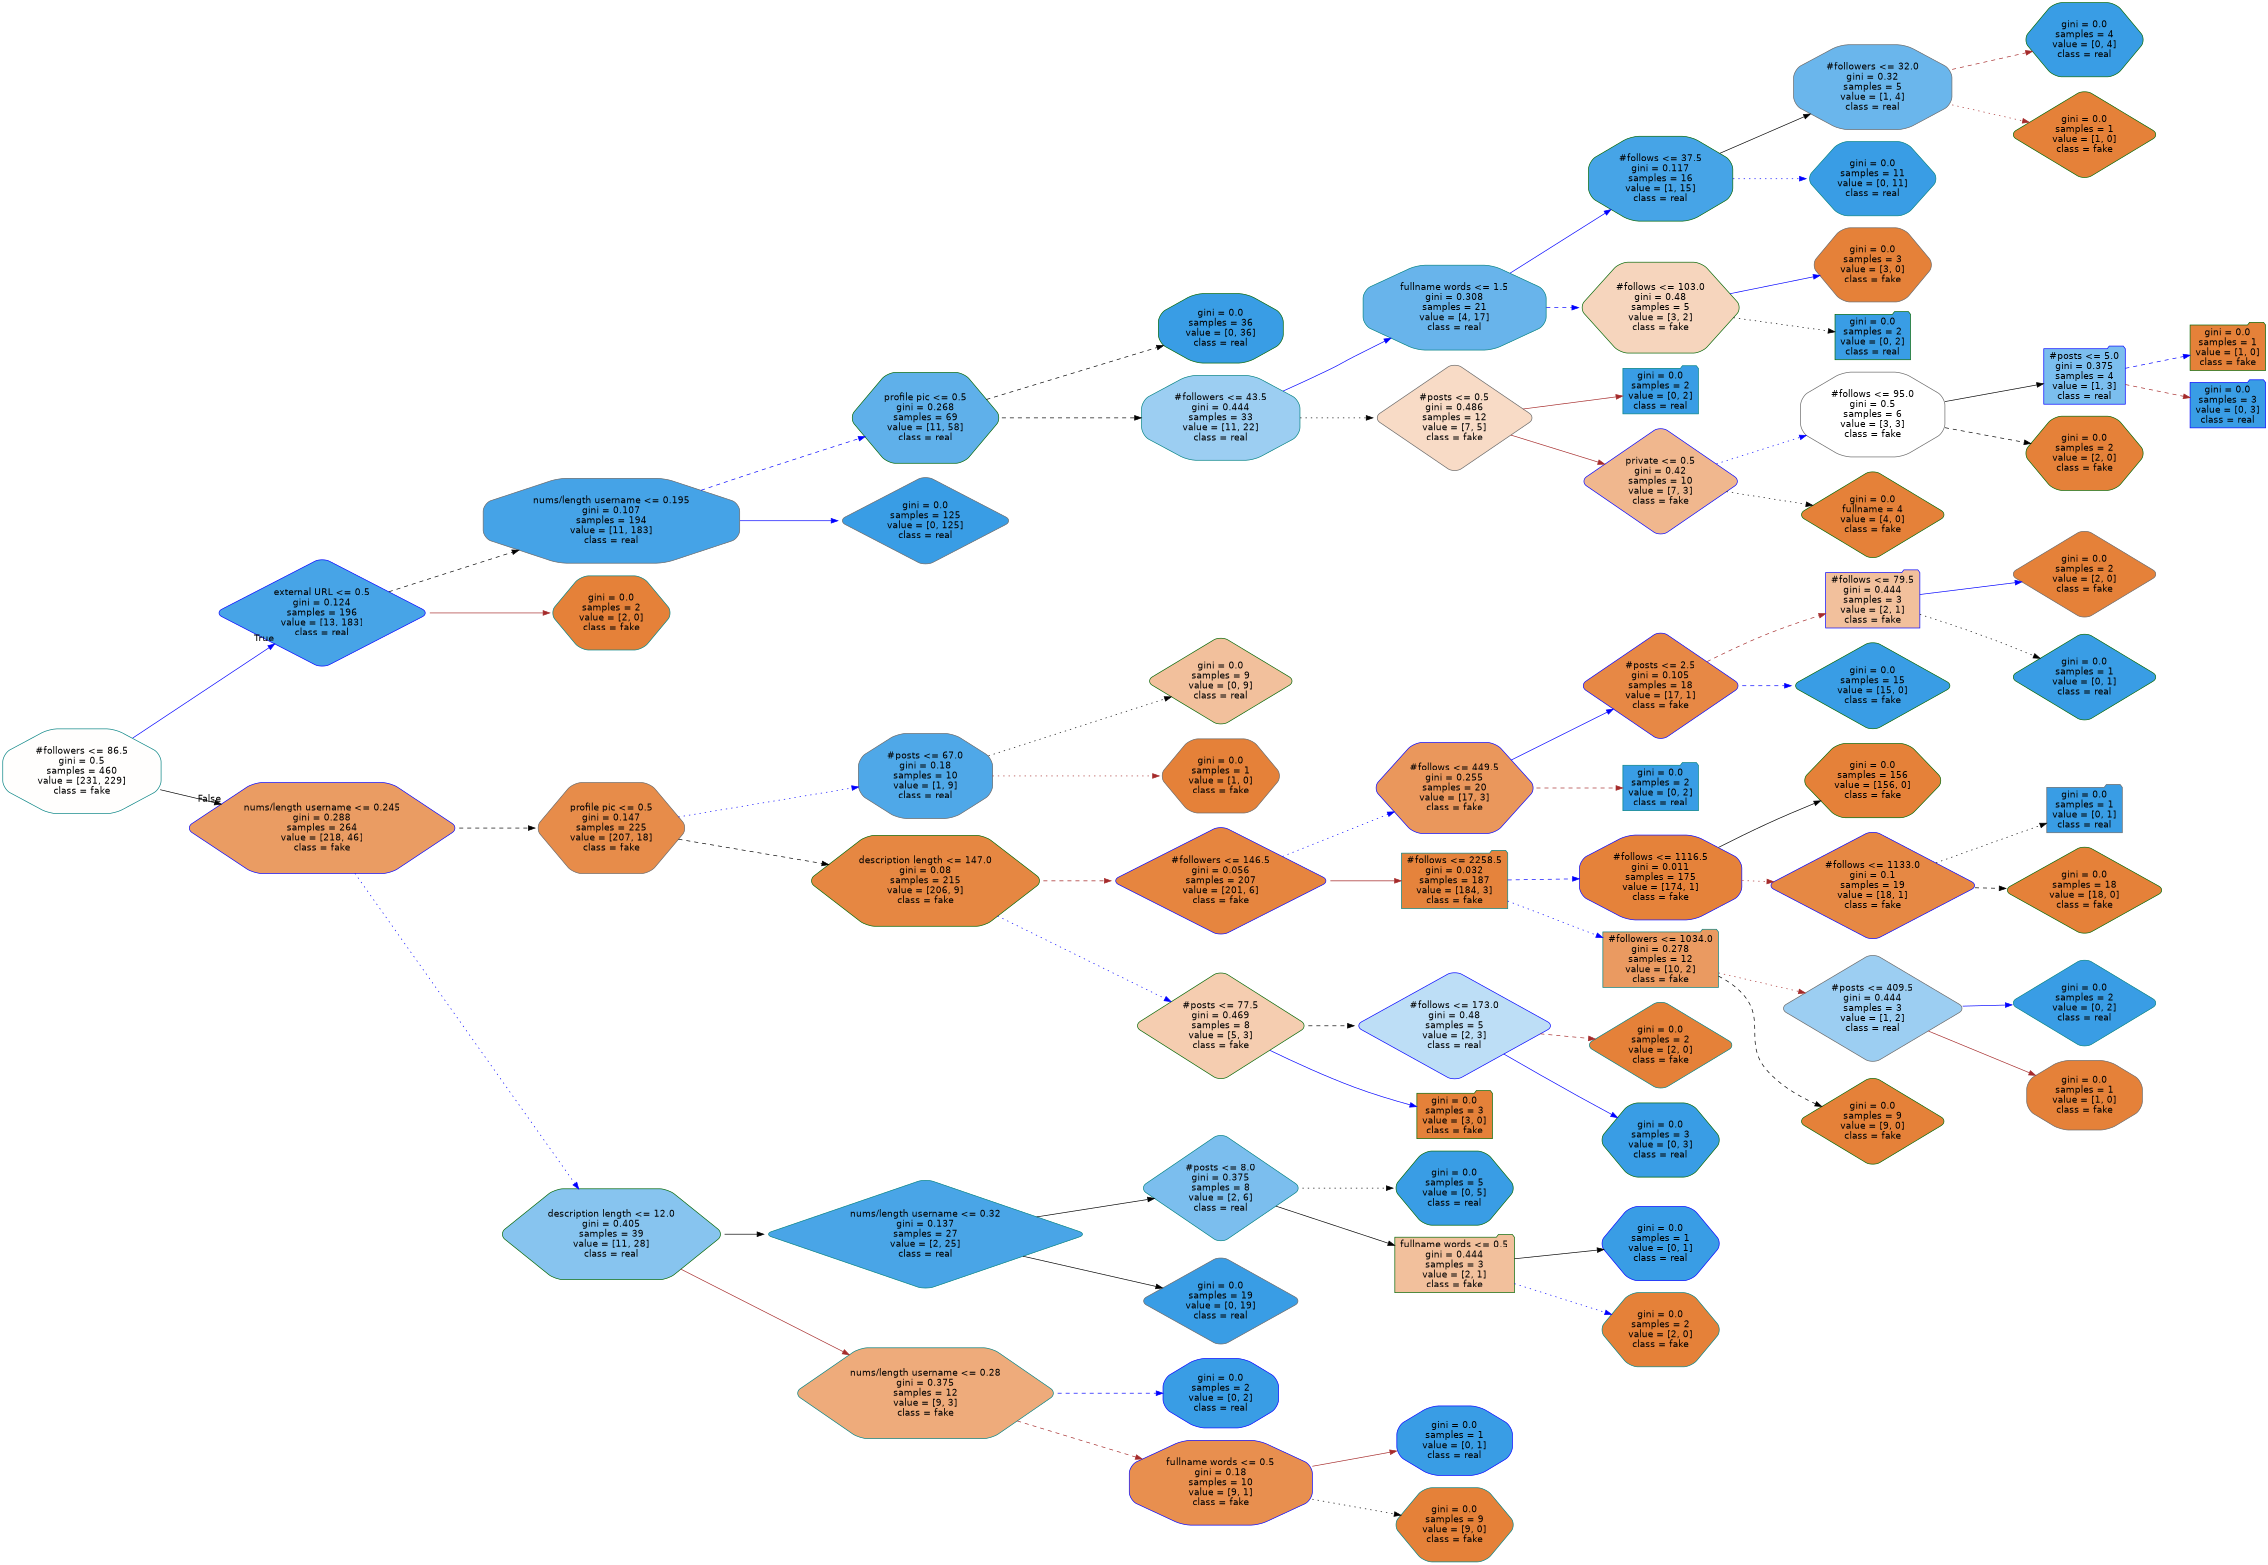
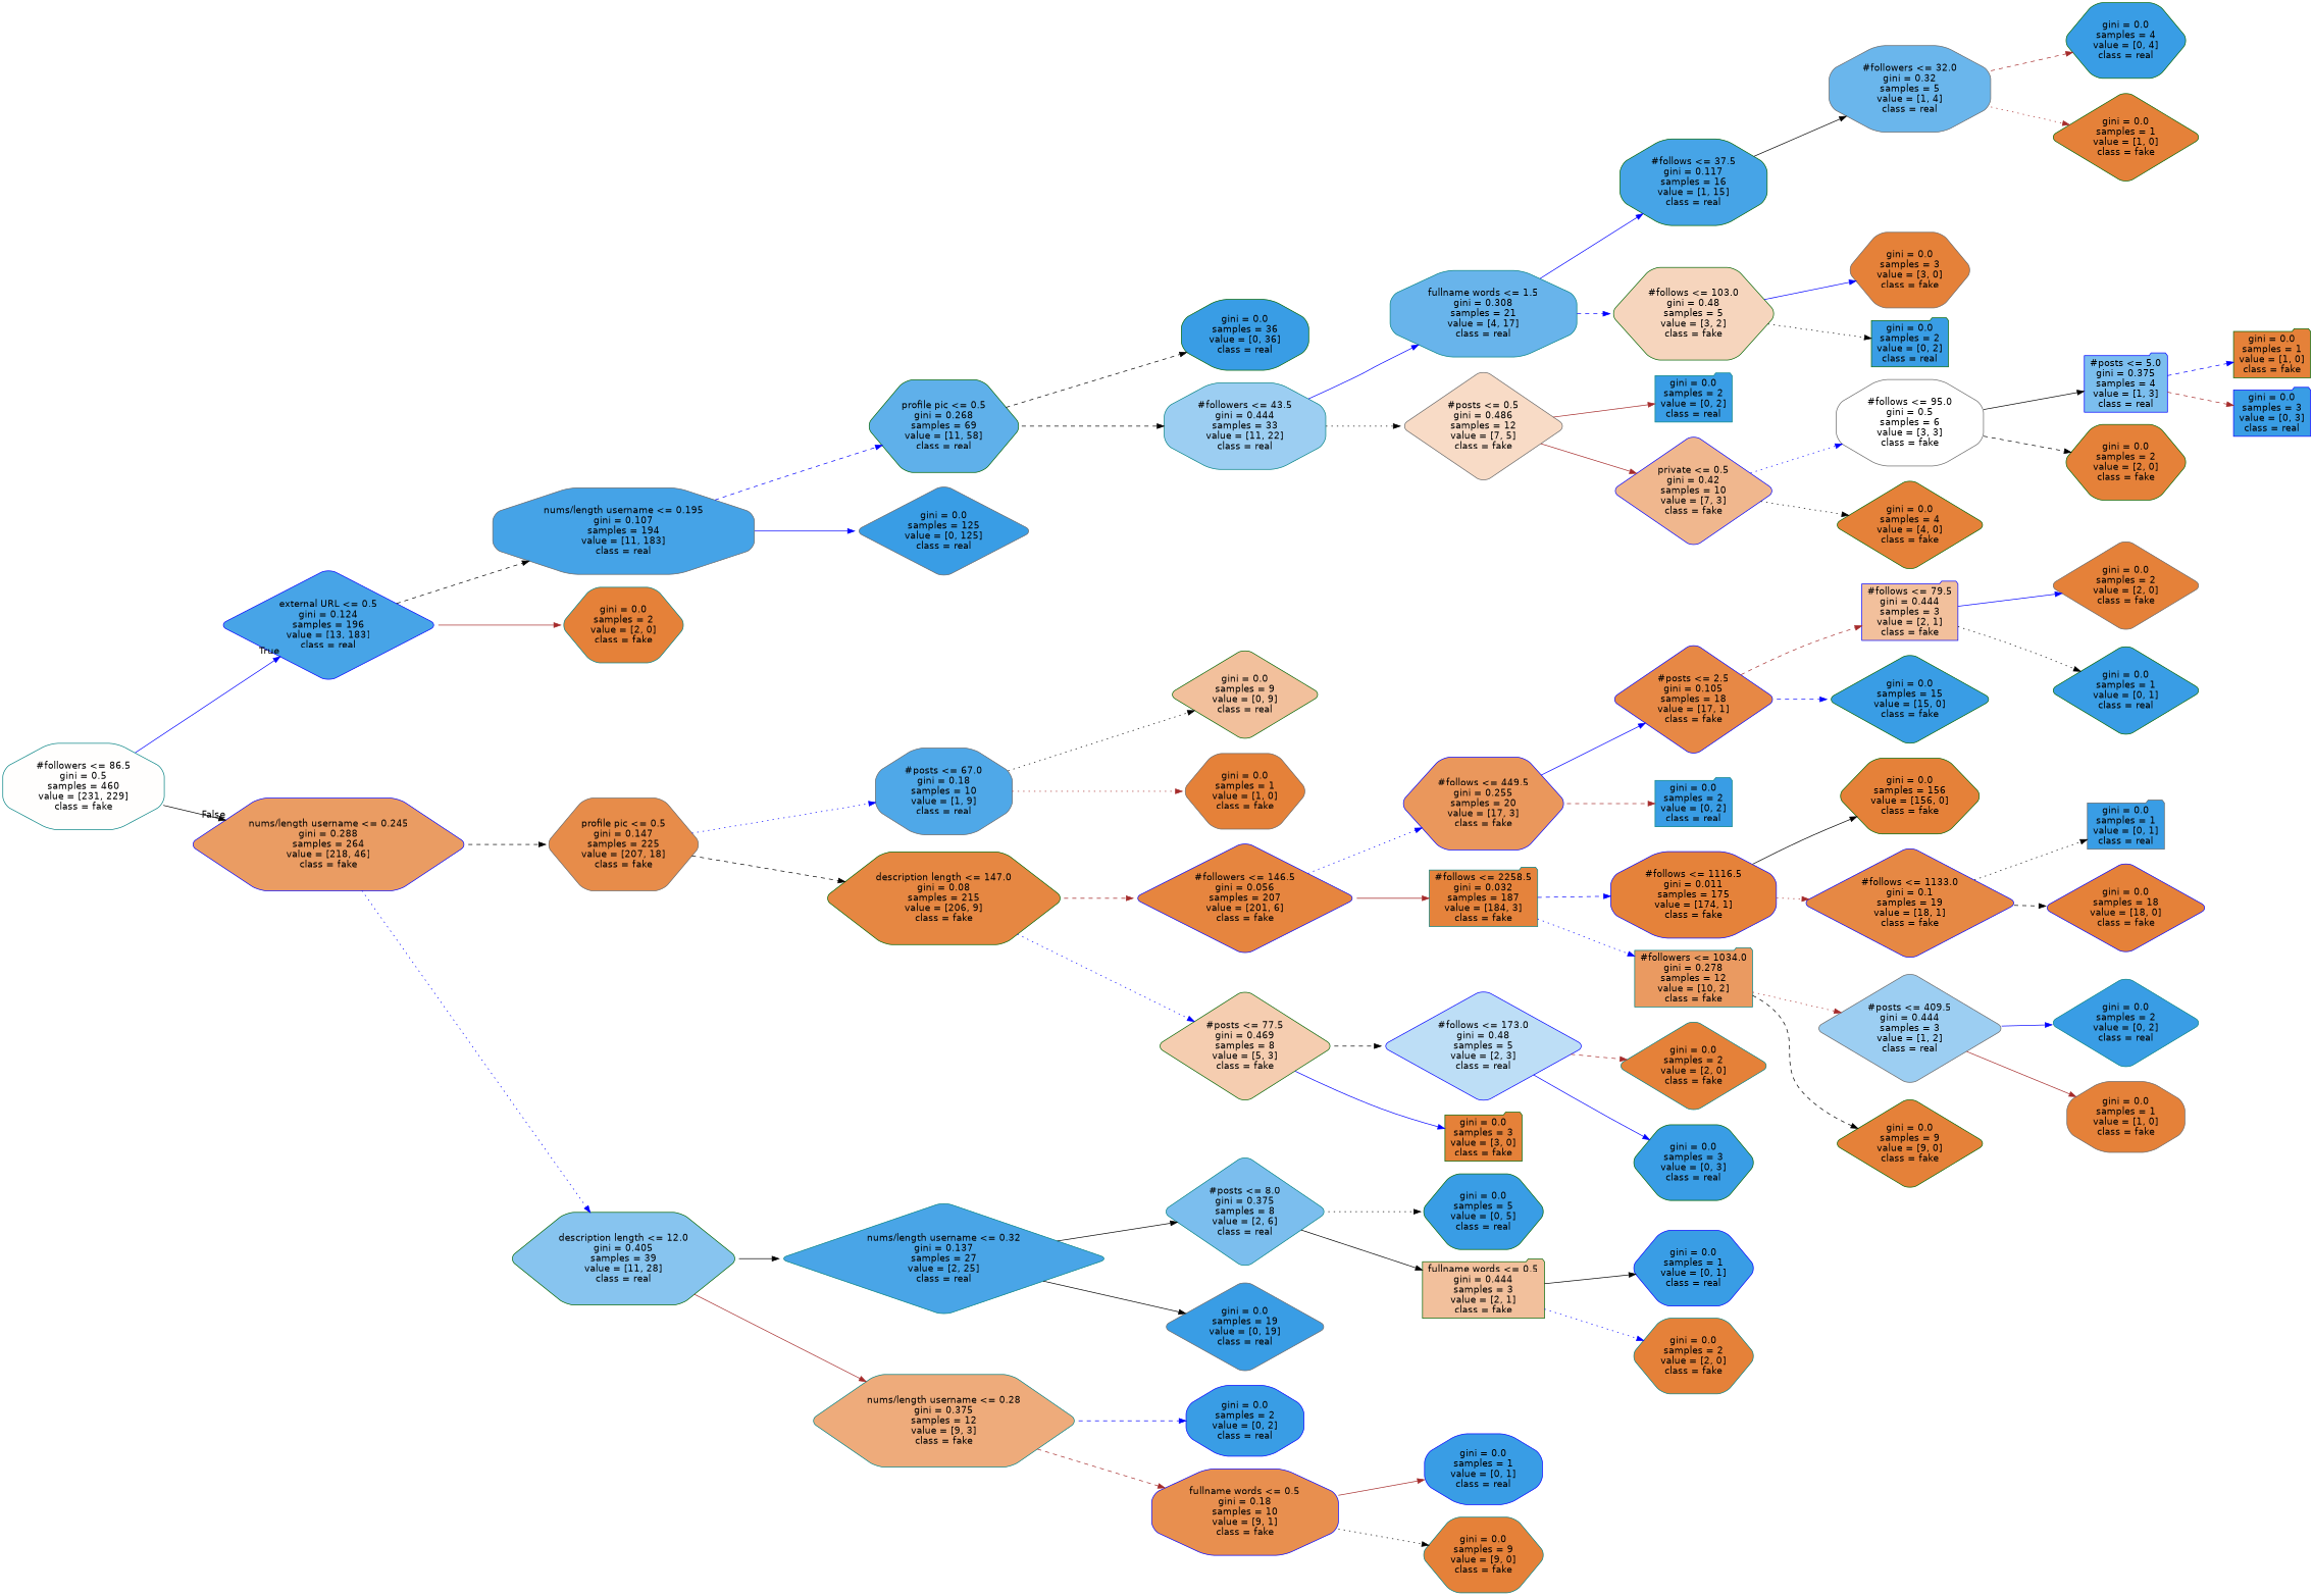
  digraph {
    rankdir=LR
    node [color=darkgreen fillcolor="#399de5" fontname=helvetica shape=diamond style="filled, rounded"]
    edge [color=black fontname=helvetica style=solid]
    n1 [color=teal fillcolor="#fffefd" label="#followers <= 86.5\ngini = 0.5\nsamples = 460\nvalue = [231, 229]\nclass = fake" shape=octagon]
    n2 [color=blue fillcolor="#47a4e7" label="external URL <= 0.5\ngini = 0.124\nsamples = 196\nvalue = [13, 183]\nclass = real"]
    n3 [color=blue fillcolor="#ea9c63" label="nums/length username <= 0.245\ngini = 0.288\nsamples = 264\nvalue = [218, 46]\nclass = fake" shape=hexagon]
    n4 [color=gray40 fillcolor="#45a3e7" label="nums/length username <= 0.195\ngini = 0.107\nsamples = 194\nvalue = [11, 183]\nclass = real" shape=octagon]
    n5 [color=teal fillcolor="#e58139" label="gini = 0.0\nsamples = 2\nvalue = [2, 0]\nclass = fake" shape=hexagon]
    n6 [color=gray40 fillcolor="#e78c4a" label="profile pic <= 0.5\ngini = 0.147\nsamples = 225\nvalue = [207, 18]\nclass = fake" shape=hexagon]
    n7 [fillcolor="#87c4ef" label="description length <= 12.0\ngini = 0.405\nsamples = 39\nvalue = [11, 28]\nclass = real" shape=hexagon]
    n8 [fillcolor="#5fb0ea" label="profile pic <= 0.5\ngini = 0.268\nsamples = 69\nvalue = [11, 58]\nclass = real" shape=hexagon]
    n9 [color=gray40 label="gini = 0.0\nsamples = 125\nvalue = [0, 125]\nclass = real"]
    n10 [label="gini = 0.0\nsamples = 36\nvalue = [0, 36]\nclass = real" shape=octagon]
    n11 [color=teal fillcolor="#9ccef2" label="#followers <= 43.5\ngini = 0.444\nsamples = 33\nvalue = [11, 22]\nclass = real" shape=octagon]
    n12 [color=teal fillcolor="#68b4eb" label="fullname words <= 1.5\ngini = 0.308\nsamples = 21\nvalue = [4, 17]\nclass = real" shape=octagon]
    n13 [color=gray40 fillcolor="#f8dbc6" label="#posts <= 0.5\ngini = 0.486\nsamples = 12\nvalue = [7, 5]\nclass = fake"]
    n14 [fillcolor="#46a4e7" label="#follows <= 37.5\ngini = 0.117\nsamples = 16\nvalue = [1, 15]\nclass = real" shape=octagon]
    n15 [fillcolor="#f6d5bd" label="#follows <= 103.0\ngini = 0.48\nsamples = 5\nvalue = [3, 2]\nclass = fake" shape=hexagon]
    n16 [color=teal label="gini = 0.0\nsamples = 2\nvalue = [0, 2]\nclass = real" shape=folder]
    n17 [color=blue fillcolor="#f0b78e" label="private <= 0.5\ngini = 0.42\nsamples = 10\nvalue = [7, 3]\nclass = fake"]
    n18 [color=gray40 fillcolor="#6ab6ec" label="#followers <= 32.0\ngini = 0.32\nsamples = 5\nvalue = [1, 4]\nclass = real" shape=octagon]
-   n19 [color=teal label="gini = 0.0\nsamples = 11\nvalue = [0, 11]\nclass = real" shape=hexagon]
    n20 [color=gray40 fillcolor="#e58139" label="gini = 0.0\nsamples = 3\nvalue = [3, 0]\nclass = fake" shape=hexagon]
    n21 [label="gini = 0.0\nsamples = 2\nvalue = [0, 2]\nclass = real" shape=folder]
    n22 [label="gini = 0.0\nsamples = 4\nvalue = [0, 4]\nclass = real" shape=hexagon]
    n23 [fillcolor="#e58139" label="gini = 0.0\nsamples = 1\nvalue = [1, 0]\nclass = fake"]
    n24 [color=gray40 fillcolor="#ffffff" label="#follows <= 95.0\ngini = 0.5\nsamples = 6\nvalue = [3, 3]\nclass = fake" shape=octagon]
-   n25 [fillcolor="#e58139" label="gini = 0.0\nfullname = 4\nvalue = [4, 0]\nclass = fake"]
+   n25 [fillcolor="#e58139" label="gini = 0.0\nsamples = 4\nvalue = [4, 0]\nclass = fake"]
    n26 [color=blue fillcolor="#7bbeee" label="#posts <= 5.0\ngini = 0.375\nsamples = 4\nvalue = [1, 3]\nclass = real" shape=folder]
    n27 [fillcolor="#e58139" label="gini = 0.0\nsamples = 2\nvalue = [2, 0]\nclass = fake" shape=hexagon]
    n28 [fillcolor="#e58139" label="gini = 0.0\nsamples = 1\nvalue = [1, 0]\nclass = fake" shape=folder]
    n29 [color=blue label="gini = 0.0\nsamples = 3\nvalue = [0, 3]\nclass = real" shape=folder]
    n30 [color=gray40 fillcolor="#4fa8e8" label="#posts <= 67.0\ngini = 0.18\nsamples = 10\nvalue = [1, 9]\nclass = real" shape=octagon]
    n31 [fillcolor="#e68742" label="description length <= 147.0\ngini = 0.08\nsamples = 215\nvalue = [206, 9]\nclass = fake" shape=hexagon]
    n32 [color=teal fillcolor="#49a5e7" label="nums/length username <= 0.32\ngini = 0.137\nsamples = 27\nvalue = [2, 25]\nclass = real"]
    n33 [color=teal fillcolor="#eeab7b" label="nums/length username <= 0.28\ngini = 0.375\nsamples = 12\nvalue = [9, 3]\nclass = fake" shape=hexagon]
    n34 [fillcolor="#f2c09c" label="gini = 0.0\nsamples = 9\nvalue = [0, 9]\nclass = real"]
    n35 [color=gray40 fillcolor="#e58139" label="gini = 0.0\nsamples = 1\nvalue = [1, 0]\nclass = fake" shape=hexagon]
    n36 [color=blue fillcolor="#e6853f" label="#followers <= 146.5\ngini = 0.056\nsamples = 207\nvalue = [201, 6]\nclass = fake"]
    n37 [fillcolor="#f5cdb0" label="#posts <= 77.5\ngini = 0.469\nsamples = 8\nvalue = [5, 3]\nclass = fake"]
    n38 [color=blue fillcolor="#ea975c" label="#follows <= 449.5\ngini = 0.255\nsamples = 20\nvalue = [17, 3]\nclass = fake" shape=hexagon]
    n39 [color=teal fillcolor="#e5833c" label="#follows <= 2258.5\ngini = 0.032\nsamples = 187\nvalue = [184, 3]\nclass = fake" shape=folder]
    n40 [color=blue fillcolor="#bddef6" label="#follows <= 173.0\ngini = 0.48\nsamples = 5\nvalue = [2, 3]\nclass = real"]
    n41 [fillcolor="#e58139" label="gini = 0.0\nsamples = 3\nvalue = [3, 0]\nclass = fake" shape=folder]
    n42 [color=blue fillcolor="#e78845" label="#posts <= 2.5\ngini = 0.105\nsamples = 18\nvalue = [17, 1]\nclass = fake"]
    n43 [color=teal label="gini = 0.0\nsamples = 2\nvalue = [0, 2]\nclass = real" shape=folder]
    n44 [color=blue fillcolor="#e5823a" label="#follows <= 1116.5\ngini = 0.011\nsamples = 175\nvalue = [174, 1]\nclass = fake" shape=octagon]
    n45 [color=teal fillcolor="#ea9a61" label="#followers <= 1034.0\ngini = 0.278\nsamples = 12\nvalue = [10, 2]\nclass = fake" shape=folder]
    n46 [color=blue fillcolor="#f2c09c" label="#follows <= 79.5\ngini = 0.444\nsamples = 3\nvalue = [2, 1]\nclass = fake" shape=folder]
    n47 [label="gini = 0.0\nsamples = 15\nvalue = [15, 0]\nclass = fake"]
    n48 [color=gray40 fillcolor="#e58139" label="gini = 0.0\nsamples = 2\nvalue = [2, 0]\nclass = fake"]
    n49 [label="gini = 0.0\nsamples = 1\nvalue = [0, 1]\nclass = real"]
    n50 [fillcolor="#e58139" label="gini = 0.0\nsamples = 156\nvalue = [156, 0]\nclass = fake" shape=hexagon]
    n51 [color=blue fillcolor="#e68844" label="#follows <= 1133.0\ngini = 0.1\nsamples = 19\nvalue = [18, 1]\nclass = fake"]
    n52 [color=gray40 fillcolor="#9ccef2" label="#posts <= 409.5\ngini = 0.444\nsamples = 3\nvalue = [1, 2]\nclass = real"]
    n53 [fillcolor="#e58139" label="gini = 0.0\nsamples = 9\nvalue = [9, 0]\nclass = fake"]
    n54 [color=gray40 label="gini = 0.0\nsamples = 1\nvalue = [0, 1]\nclass = real" shape=folder]
-   n55 [fillcolor="#e58139" label="gini = 0.0\nsamples = 18\nvalue = [18, 0]\nclass = fake"]
+   n55 [color=blue fillcolor="#e58139" label="gini = 0.0\nsamples = 18\nvalue = [18, 0]\nclass = fake"]
    n56 [color=teal label="gini = 0.0\nsamples = 2\nvalue = [0, 2]\nclass = real"]
    n57 [color=gray40 fillcolor="#e58139" label="gini = 0.0\nsamples = 1\nvalue = [1, 0]\nclass = fake" shape=octagon]
    n58 [color=teal fillcolor="#e58139" label="gini = 0.0\nsamples = 2\nvalue = [2, 0]\nclass = fake"]
    n59 [label="gini = 0.0\nsamples = 3\nvalue = [0, 3]\nclass = real" shape=hexagon]
    n60 [color=teal fillcolor="#7bbeee" label="#posts <= 8.0\ngini = 0.375\nsamples = 8\nvalue = [2, 6]\nclass = real"]
    n61 [color=gray40 label="gini = 0.0\nsamples = 19\nvalue = [0, 19]\nclass = real"]
    n62 [color=blue label="gini = 0.0\nsamples = 2\nvalue = [0, 2]\nclass = real" shape=octagon]
    n63 [color=blue fillcolor="#e88f4f" label="fullname words <= 0.5\ngini = 0.18\nsamples = 10\nvalue = [9, 1]\nclass = fake" shape=octagon]
    n64 [label="gini = 0.0\nsamples = 5\nvalue = [0, 5]\nclass = real" shape=hexagon]
    n65 [fillcolor="#f2c09c" label="fullname words <= 0.5\ngini = 0.444\nsamples = 3\nvalue = [2, 1]\nclass = fake" shape=folder]
    n66 [color=blue label="gini = 0.0\nsamples = 1\nvalue = [0, 1]\nclass = real" shape=hexagon]
    n67 [color=teal fillcolor="#e58139" label="gini = 0.0\nsamples = 2\nvalue = [2, 0]\nclass = fake" shape=hexagon]
    n68 [color=blue label="gini = 0.0\nsamples = 1\nvalue = [0, 1]\nclass = real" shape=octagon]
    n69 [color=teal fillcolor="#e58139" label="gini = 0.0\nsamples = 9\nvalue = [9, 0]\nclass = fake" shape=hexagon]
    n1 -> n2 [color=blue headlabel=True labelangle=45 labeldistance=2.5]
    n1 -> n3 [headlabel=False labelangle=-45 labeldistance=2.5]
    n2 -> n4 [style=dashed]
    n2 -> n5 [color=brown]
    n3 -> n6 [style=dashed]
    n3 -> n7 [color=blue style=dotted]
    n4 -> n8 [color=blue style=dashed]
    n4 -> n9 [color=blue]
    n6 -> n30 [color=blue style=dotted]
    n6 -> n31 [style=dashed]
    n7 -> n32
    n7 -> n33 [color=brown]
    n8 -> n10 [style=dashed]
    n8 -> n11 [style=dashed]
    n11 -> n12 [color=blue]
    n11 -> n13 [style=dotted]
    n12 -> n14 [color=blue]
    n12 -> n15 [color=blue style=dashed]
    n13 -> n16 [color=brown]
    n13 -> n17 [color=brown]
    n14 -> n18
-   n14 -> n19 [color=blue style=dotted]
    n15 -> n20 [color=blue]
    n15 -> n21 [style=dotted]
    n17 -> n24 [color=blue style=dotted]
    n17 -> n25 [style=dotted]
    n18 -> n22 [color=brown style=dashed]
    n18 -> n23 [color=brown style=dotted]
    n24 -> n26
    n24 -> n27 [style=dashed]
    n26 -> n28 [color=blue style=dashed]
    n26 -> n29 [color=brown style=dashed]
    n30 -> n34 [style=dotted]
    n30 -> n35 [color=brown style=dotted]
    n31 -> n36 [color=brown style=dashed]
    n31 -> n37 [color=blue style=dotted]
    n32 -> n60
    n32 -> n61
    n33 -> n62 [color=blue style=dashed]
    n33 -> n63 [color=brown style=dashed]
    n36 -> n38 [color=blue style=dotted]
    n36 -> n39 [color=brown]
    n37 -> n40 [style=dashed]
    n37 -> n41 [color=blue]
    n38 -> n42 [color=blue]
    n38 -> n43 [color=brown style=dashed]
    n39 -> n44 [color=blue style=dashed]
    n39 -> n45 [color=blue style=dotted]
    n40 -> n58 [color=brown style=dashed]
    n40 -> n59 [color=blue]
    n42 -> n46 [color=brown style=dashed]
    n42 -> n47 [color=blue style=dashed]
    n44 -> n50
    n44 -> n51 [color=brown style=dotted]
    n45 -> n52 [color=brown style=dotted]
    n45 -> n53 [style=dashed]
    n46 -> n48 [color=blue]
    n46 -> n49 [style=dotted]
    n51 -> n54 [style=dotted]
    n51 -> n55 [style=dashed]
    n52 -> n56 [color=blue]
    n52 -> n57 [color=brown]
    n60 -> n64 [style=dotted]
    n60 -> n65
    n63 -> n68 [color=brown]
    n63 -> n69 [style=dotted]
    n65 -> n66
    n65 -> n67 [color=blue style=dotted]
  }
